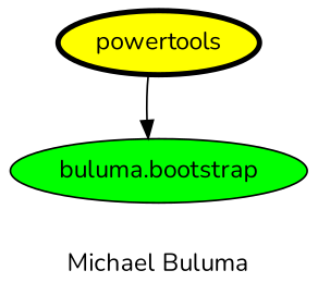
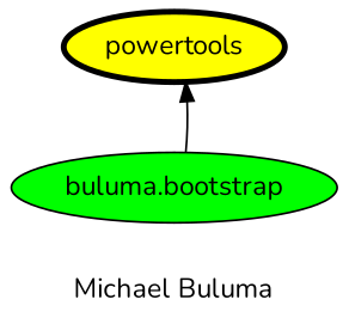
  digraph {
    label="Michael Buluma"
    fontname=Nunito
    node [style=filled fontname=Nunito]
    powertools [fillcolor=yellow penwidth=3]
    "buluma.bootstrap" [fillcolor=green]
-   powertools -> "buluma.bootstrap" [fontname=Nunito]
+   "buluma.bootstrap" -> powertools [fontname=Nunito]
  }
